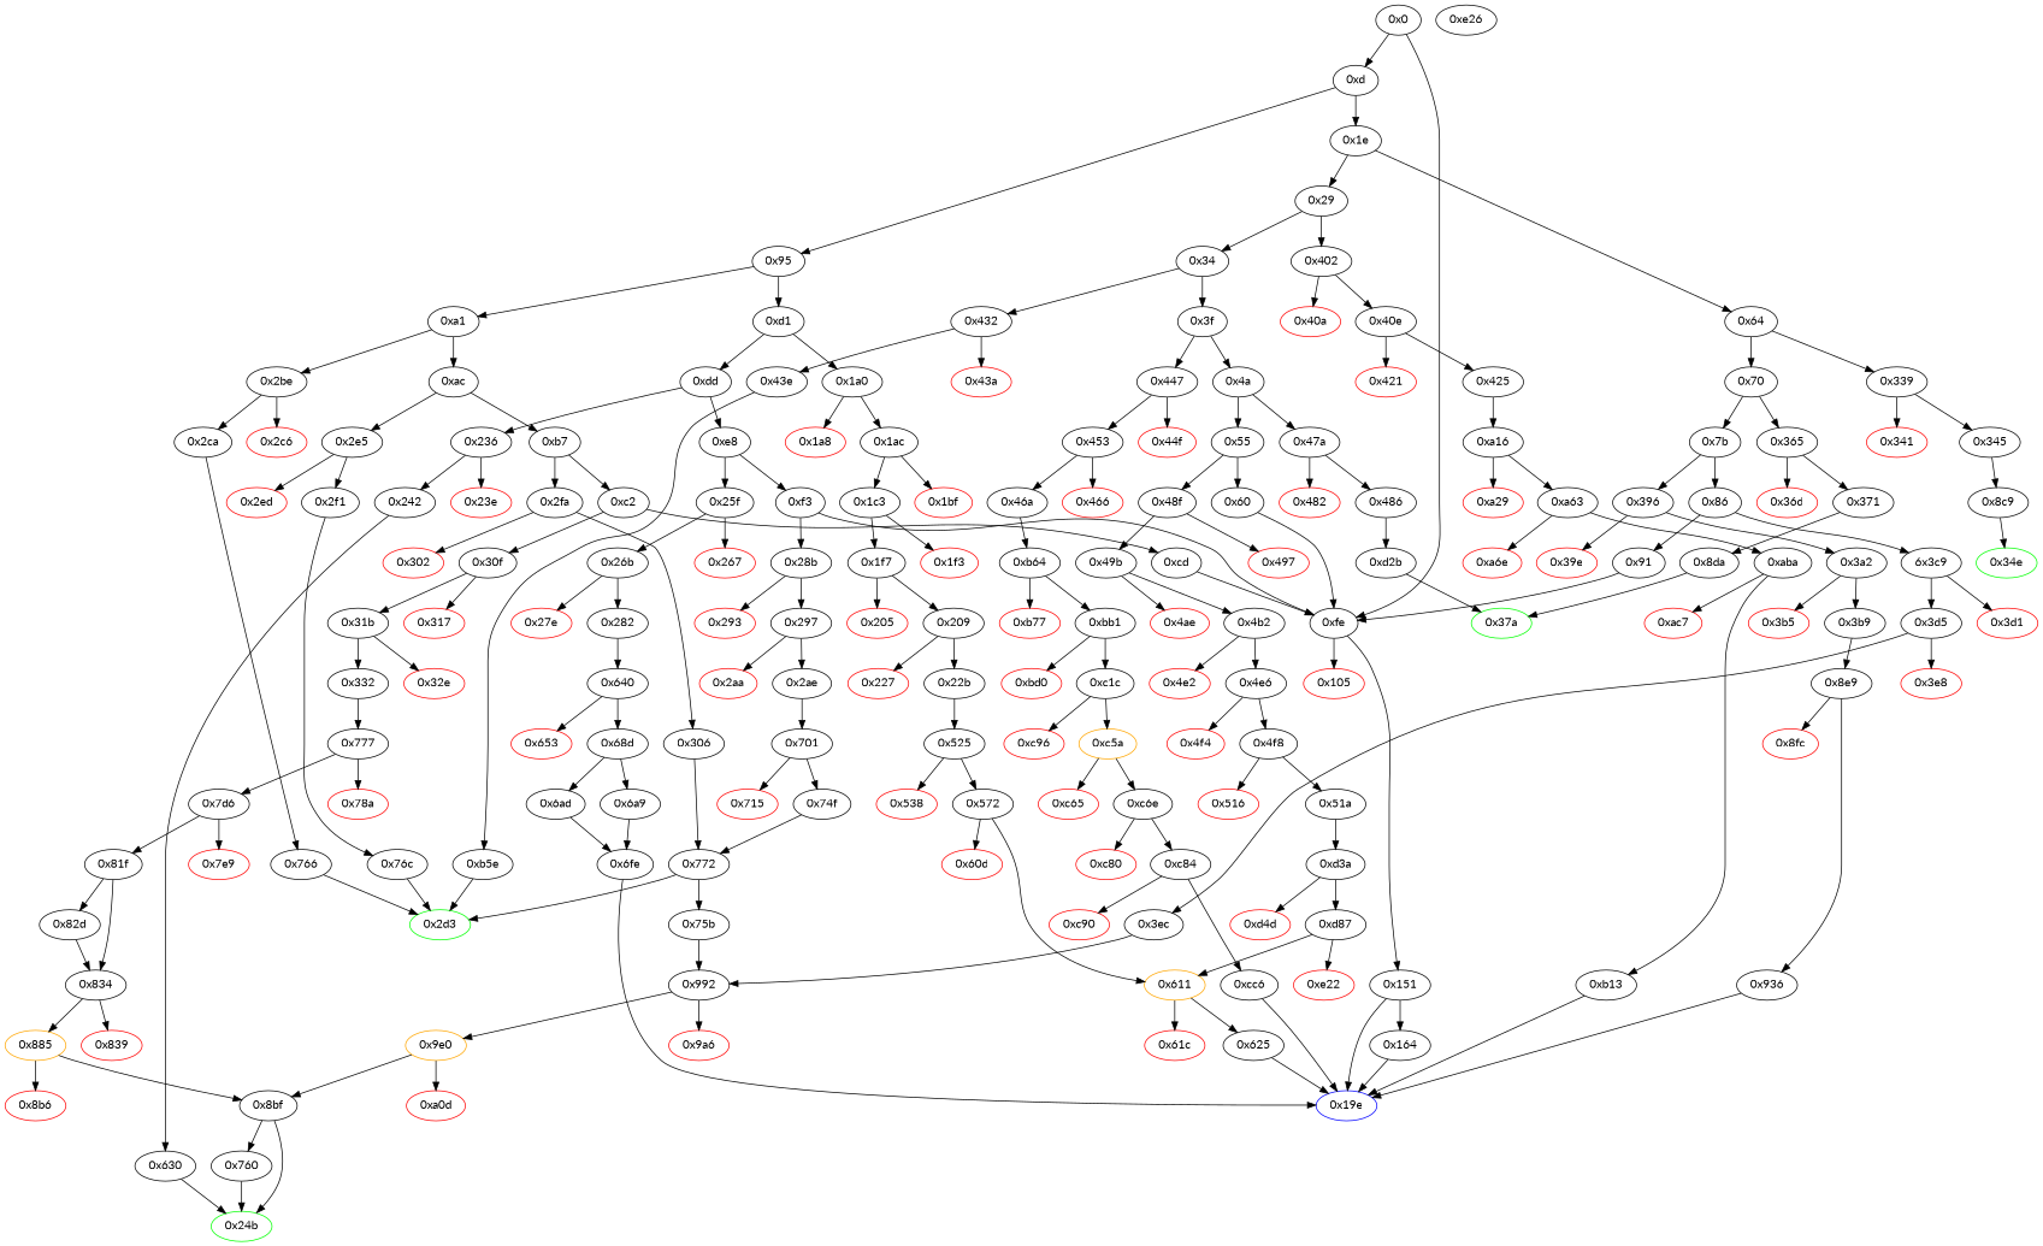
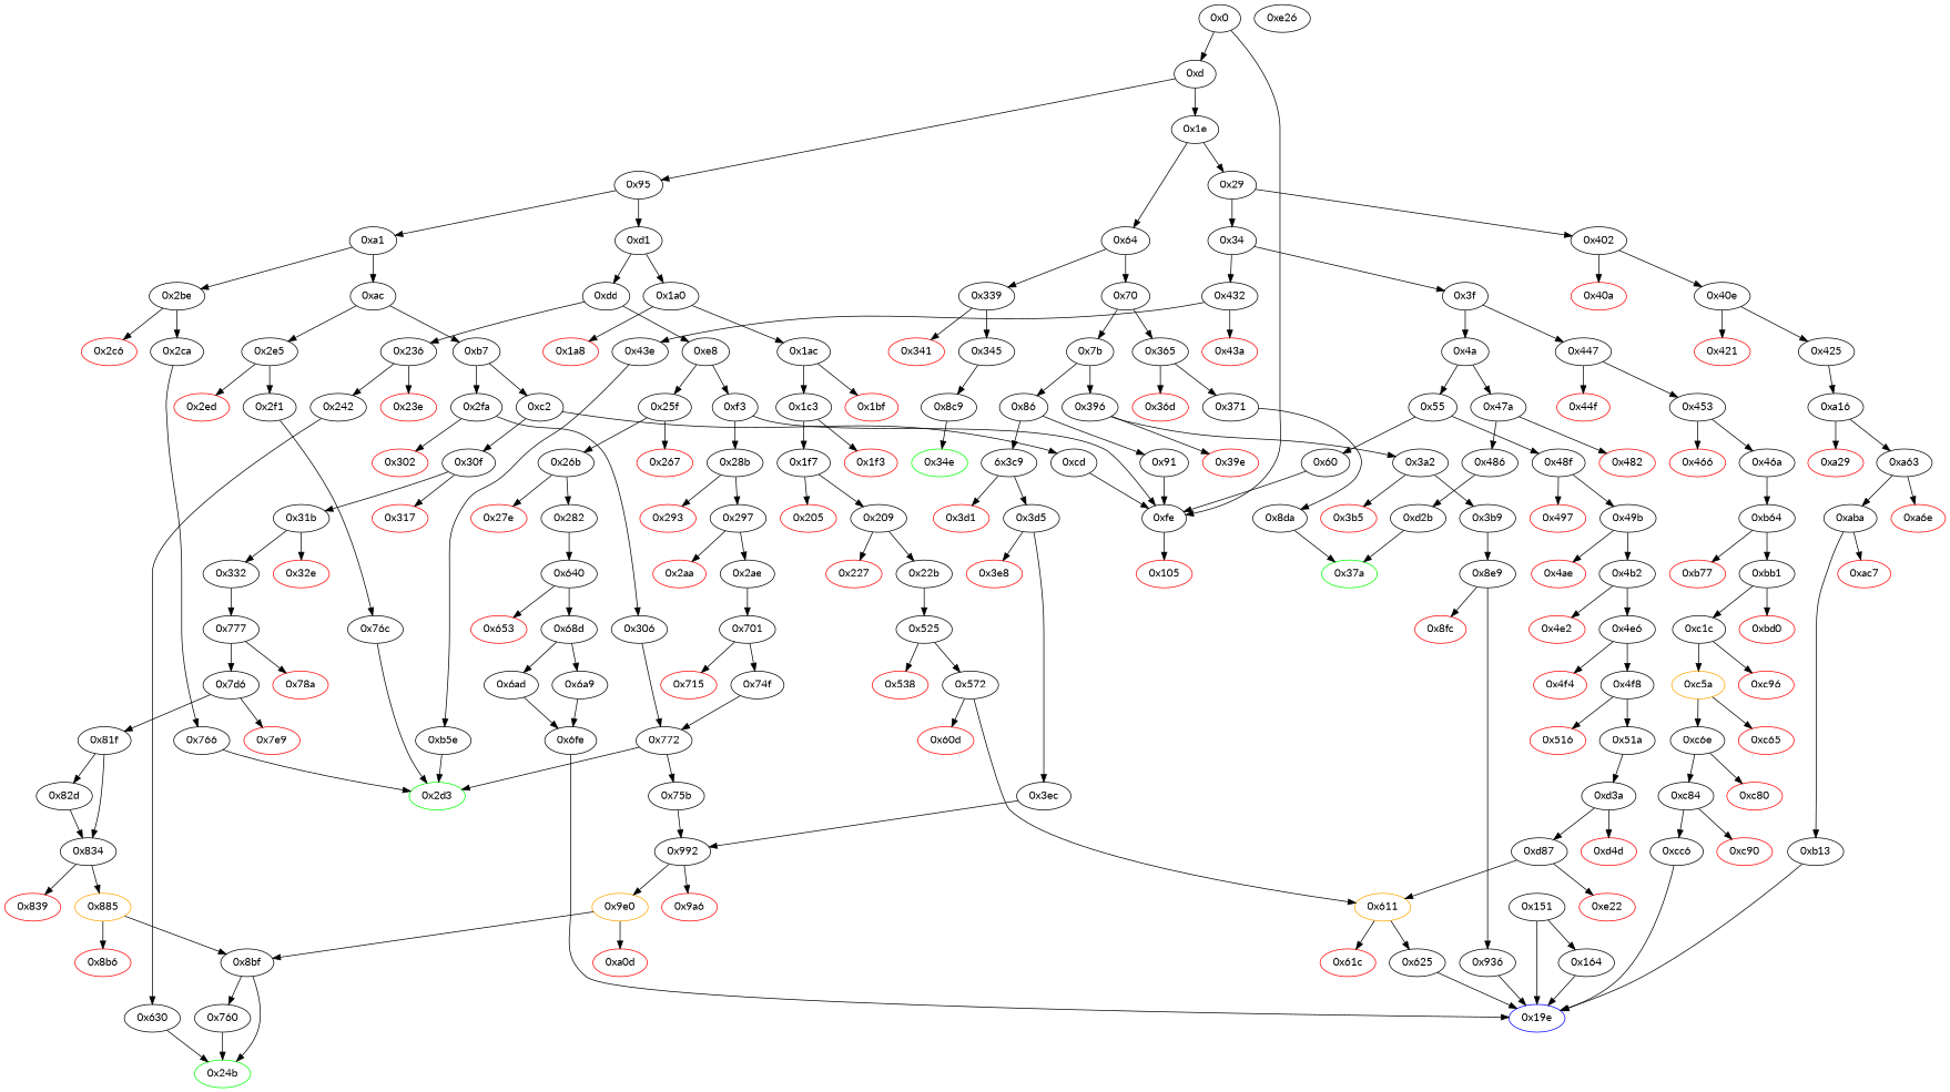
  strict digraph {
    fontname=Lato
    node [fillcolor=white fontname=Lato style=filled]
    edge [fontname=Lato]
    "0x51a"
    "0xd3a"
    "0xd4d" [color=red]
    "0xd87"
    "0x1f7"
    "0x209"
    "0x205" [color=red]
    "0x227" [color=red]
    "0x22b"
    n10 [label="6x3c9"]
    "0x3d1" [color=red]
    "0x3d5"
    "0x3e8" [color=red]
    "0x3ec"
    "0x371"
    "0x8da"
    "0x37a" [color=green]
    "0x24b" [color=green]
    "0x630"
    "0xac"
    "0xb7"
    "0x2e5"
    "0x2fa"
    "0xc2"
    "0x2f1"
    "0x2ed" [color=red]
    "0x9a6" [color=red]
    "0x76c"
    "0x2d3" [color=green]
    "0x75b"
    "0x992"
    "0x9e0" [color=orange]
    "0xd"
    "0x1e"
    "0x95"
    "0x29"
    "0x64"
    "0xa1"
    "0xd1"
    "0x766"
    "0x44f" [color=red]
    "0x2ae"
    "0x701"
    "0x715" [color=red]
    "0x74f"
    "0x19e" [color=blue]
    "0xcc6"
    "0x267" [color=red]
    "0x86"
    "0x91"
    "0xfe"
    "0x447"
    "0x453"
    "0x46a"
    "0x466" [color=red]
    "0x297"
    "0x2aa" [color=red]
    "0x36d" [color=red]
    "0x30f"
    "0x31b"
    "0x317" [color=red]
    "0x32e" [color=red]
    "0x332"
    "0x61c" [color=red]
    "0x421" [color=red]
    "0x40e"
    "0x425"
    "0xa16"
    "0x4e6"
    "0x4f8"
    "0x4f4" [color=red]
    "0x516" [color=red]
    "0x82d"
    "0x834"
    "0x885" [color=orange]
    "0x839" [color=red]
    "0x2c6" [color=red]
    "0x2be"
    "0x2ca"
    "0x772"
    "0xd2b"
    "0x26b"
    "0x282"
    "0x27e" [color=red]
    "0x640"
    "0x1a8" [color=red]
    "0x34"
    "0x402"
    "0x70"
    "0x339"
    "0x1f3" [color=red]
    "0x1a0"
    "0x1ac"
    "0x1c3"
    "0x1bf" [color=red]
    "0xb64"
    "0xb77" [color=red]
    "0xbb1"
    "0x3f"
    "0x432"
    "0x40a" [color=red]
    "0x7d6"
    "0x81f"
    "0x7e9" [color=red]
    "0x936"
    "0x68d"
    "0x653" [color=red]
    "0x777"
    "0xac7" [color=red]
    "0x60d" [color=red]
    "0x572"
    "0x611" [color=orange]
    "0x625"
    "0x341" [color=red]
    "0xc84"
    "0xc90" [color=red]
    "0x34e" [color=green]
    "0x8c9"
    "0x4ae" [color=red]
    "0xf3"
    "0x28b"
    "0x293" [color=red]
    "0x105" [color=red]
    "0x151"
    "0x6ad"
    "0x6a9"
    "0x6fe"
    "0x39e" [color=red]
    "0x236"
    "0x242"
    "0x23e" [color=red]
    "0x3b9"
    "0x8e9"
    "0x8fc" [color=red]
    "0x60"
    "0xa63"
    "0xa29" [color=red]
    "0xa6e" [color=red]
    "0xaba"
    "0x4a"
    "0x55"
    "0x47a"
    n143 [color=red label="0xc96"]
    "0xa0d" [color=red]
    "0x8bf"
    "0x760"
    "0x48f"
    "0x49b"
    "0x497" [color=red]
    "0x4b2"
    "0x525"
    "0x538" [color=red]
    "0x25f"
    "0x78a" [color=red]
    "0xe8"
    "0x43a" [color=red]
    "0x43e"
    "0x4e2" [color=red]
    "0xb13"
    "0xc80" [color=red]
    "0x365"
    "0x7b"
    "0x345"
    "0x8b6" [color=red]
    "0xe22" [color=red]
    "0xdd"
    "0x3a2"
    "0x3b5" [color=red]
    "0xbd0" [color=red]
    "0xc1c"
    "0xcd"
    "0x164"
    "0x302" [color=red]
    "0x486"
    "0xc65" [color=red]
    "0x306"
    "0xe26"
    "0xb5e"
    "0xc5a" [color=orange]
    "0xc6e"
    "0x482" [color=red]
    "0x0"
    "0x396"
    "0x51a" -> "0xd3a"
    "0xd3a" -> "0xd4d"
    "0xd3a" -> "0xd87"
    "0xd87" -> "0x611"
    "0xd87" -> "0xe22"
    "0x1f7" -> "0x209"
    "0x1f7" -> "0x205"
    "0x209" -> "0x227"
    "0x209" -> "0x22b"
    "0x22b" -> "0x525"
    n10 -> "0x3d1"
    n10 -> "0x3d5"
    "0x3d5" -> "0x3e8"
    "0x3d5" -> "0x3ec"
    "0x3ec" -> "0x992"
    "0x371" -> "0x8da"
    "0x8da" -> "0x37a"
    "0x630" -> "0x24b"
    "0xac" -> "0xb7"
    "0xac" -> "0x2e5"
    "0xb7" -> "0x2fa"
    "0xb7" -> "0xc2"
    "0x2e5" -> "0x2f1"
    "0x2e5" -> "0x2ed"
    "0x2fa" -> "0x302"
    "0x2fa" -> "0x306"
    "0xc2" -> "0x30f"
    "0xc2" -> "0xcd"
    "0x2f1" -> "0x76c"
    "0x76c" -> "0x2d3"
    "0x75b" -> "0x992"
    "0x992" -> "0x9a6"
    "0x992" -> "0x9e0"
    "0x9e0" -> "0xa0d"
    "0x9e0" -> "0x8bf"
    "0xd" -> "0x1e"
    "0xd" -> "0x95"
    "0x1e" -> "0x29"
    "0x1e" -> "0x64"
    "0x95" -> "0xa1"
    "0x95" -> "0xd1"
    "0x29" -> "0x34"
    "0x29" -> "0x402"
    "0x64" -> "0x70"
    "0x64" -> "0x339"
    "0xa1" -> "0xac"
    "0xa1" -> "0x2be"
    "0xd1" -> "0x1a0"
    "0xd1" -> "0xdd"
    "0x766" -> "0x2d3"
    "0x2ae" -> "0x701"
    "0x701" -> "0x715"
    "0x701" -> "0x74f"
    "0x74f" -> "0x772"
    "0xcc6" -> "0x19e"
    "0x86" -> n10
    "0x86" -> "0x91"
    "0x91" -> "0xfe"
    "0xfe" -> "0x105"
-   "0xfe" -> "0x151"
    "0x447" -> "0x44f"
    "0x447" -> "0x453"
    "0x453" -> "0x46a"
    "0x453" -> "0x466"
    "0x46a" -> "0xb64"
    "0x297" -> "0x2ae"
    "0x297" -> "0x2aa"
    "0x30f" -> "0x31b"
    "0x30f" -> "0x317"
    "0x31b" -> "0x32e"
    "0x31b" -> "0x332"
    "0x332" -> "0x777"
    "0x40e" -> "0x421"
    "0x40e" -> "0x425"
    "0x425" -> "0xa16"
    "0xa16" -> "0xa63"
    "0xa16" -> "0xa29"
    "0x4e6" -> "0x4f8"
    "0x4e6" -> "0x4f4"
    "0x4f8" -> "0x51a"
    "0x4f8" -> "0x516"
    "0x82d" -> "0x834"
    "0x834" -> "0x885"
    "0x834" -> "0x839"
    "0x885" -> "0x8bf"
    "0x885" -> "0x8b6"
    "0x2be" -> "0x2c6"
    "0x2be" -> "0x2ca"
    "0x2ca" -> "0x766"
    "0x772" -> "0x2d3"
    "0x772" -> "0x75b"
    "0xd2b" -> "0x37a"
    "0x26b" -> "0x282"
    "0x26b" -> "0x27e"
    "0x282" -> "0x640"
    "0x640" -> "0x68d"
    "0x640" -> "0x653"
    "0x34" -> "0x3f"
    "0x34" -> "0x432"
    "0x402" -> "0x40e"
    "0x402" -> "0x40a"
    "0x70" -> "0x365"
    "0x70" -> "0x7b"
    "0x339" -> "0x341"
    "0x339" -> "0x345"
    "0x1a0" -> "0x1a8"
    "0x1a0" -> "0x1ac"
    "0x1ac" -> "0x1c3"
    "0x1ac" -> "0x1bf"
    "0x1c3" -> "0x1f7"
    "0x1c3" -> "0x1f3"
    "0xb64" -> "0xb77"
    "0xb64" -> "0xbb1"
    "0xbb1" -> "0xbd0"
    "0xbb1" -> "0xc1c"
    "0x3f" -> "0x447"
    "0x3f" -> "0x4a"
    "0x432" -> "0x43a"
    "0x432" -> "0x43e"
    "0x7d6" -> "0x81f"
    "0x7d6" -> "0x7e9"
    "0x81f" -> "0x82d"
    "0x81f" -> "0x834"
    "0x936" -> "0x19e"
    "0x68d" -> "0x6ad"
    "0x68d" -> "0x6a9"
    "0x777" -> "0x7d6"
    "0x777" -> "0x78a"
    "0x572" -> "0x60d"
    "0x572" -> "0x611"
    "0x611" -> "0x61c"
    "0x611" -> "0x625"
    "0x625" -> "0x19e"
    "0xc84" -> "0xcc6"
    "0xc84" -> "0xc90"
    "0x8c9" -> "0x34e"
    "0xf3" -> "0xfe"
    "0xf3" -> "0x28b"
    "0x28b" -> "0x297"
    "0x28b" -> "0x293"
    "0x151" -> "0x19e"
    "0x151" -> "0x164"
    "0x6ad" -> "0x6fe"
    "0x6a9" -> "0x6fe"
    "0x6fe" -> "0x19e"
    "0x236" -> "0x242"
    "0x236" -> "0x23e"
    "0x242" -> "0x630"
    "0x3b9" -> "0x8e9"
    "0x8e9" -> "0x936"
    "0x8e9" -> "0x8fc"
    "0x60" -> "0xfe"
    "0xa63" -> "0xa6e"
    "0xa63" -> "0xaba"
    "0xaba" -> "0xac7"
    "0xaba" -> "0xb13"
    "0x4a" -> "0x55"
    "0x4a" -> "0x47a"
    "0x55" -> "0x60"
    "0x55" -> "0x48f"
    "0x47a" -> "0x486"
    "0x47a" -> "0x482"
    "0x8bf" -> "0x24b"
    "0x8bf" -> "0x760"
    "0x760" -> "0x24b"
    "0x48f" -> "0x49b"
    "0x48f" -> "0x497"
    "0x49b" -> "0x4ae"
    "0x49b" -> "0x4b2"
    "0x4b2" -> "0x4e6"
    "0x4b2" -> "0x4e2"
    "0x525" -> "0x572"
    "0x525" -> "0x538"
    "0x25f" -> "0x267"
    "0x25f" -> "0x26b"
    "0xe8" -> "0xf3"
    "0xe8" -> "0x25f"
    "0x43e" -> "0xb5e"
    "0xb13" -> "0x19e"
    "0x365" -> "0x371"
    "0x365" -> "0x36d"
    "0x7b" -> "0x86"
    "0x7b" -> "0x396"
    "0x345" -> "0x8c9"
    "0xdd" -> "0x236"
    "0xdd" -> "0xe8"
    "0x3a2" -> "0x3b9"
    "0x3a2" -> "0x3b5"
    "0xc1c" -> n143
    "0xc1c" -> "0xc5a"
    "0xcd" -> "0xfe"
    "0x164" -> "0x19e"
    "0x486" -> "0xd2b"
    "0x306" -> "0x772"
    "0xb5e" -> "0x2d3"
    "0xc5a" -> "0xc65"
    "0xc5a" -> "0xc6e"
    "0xc6e" -> "0xc84"
    "0xc6e" -> "0xc80"
    "0x0" -> "0xd"
    "0x0" -> "0xfe"
    "0x396" -> "0x39e"
    "0x396" -> "0x3a2"
  }
